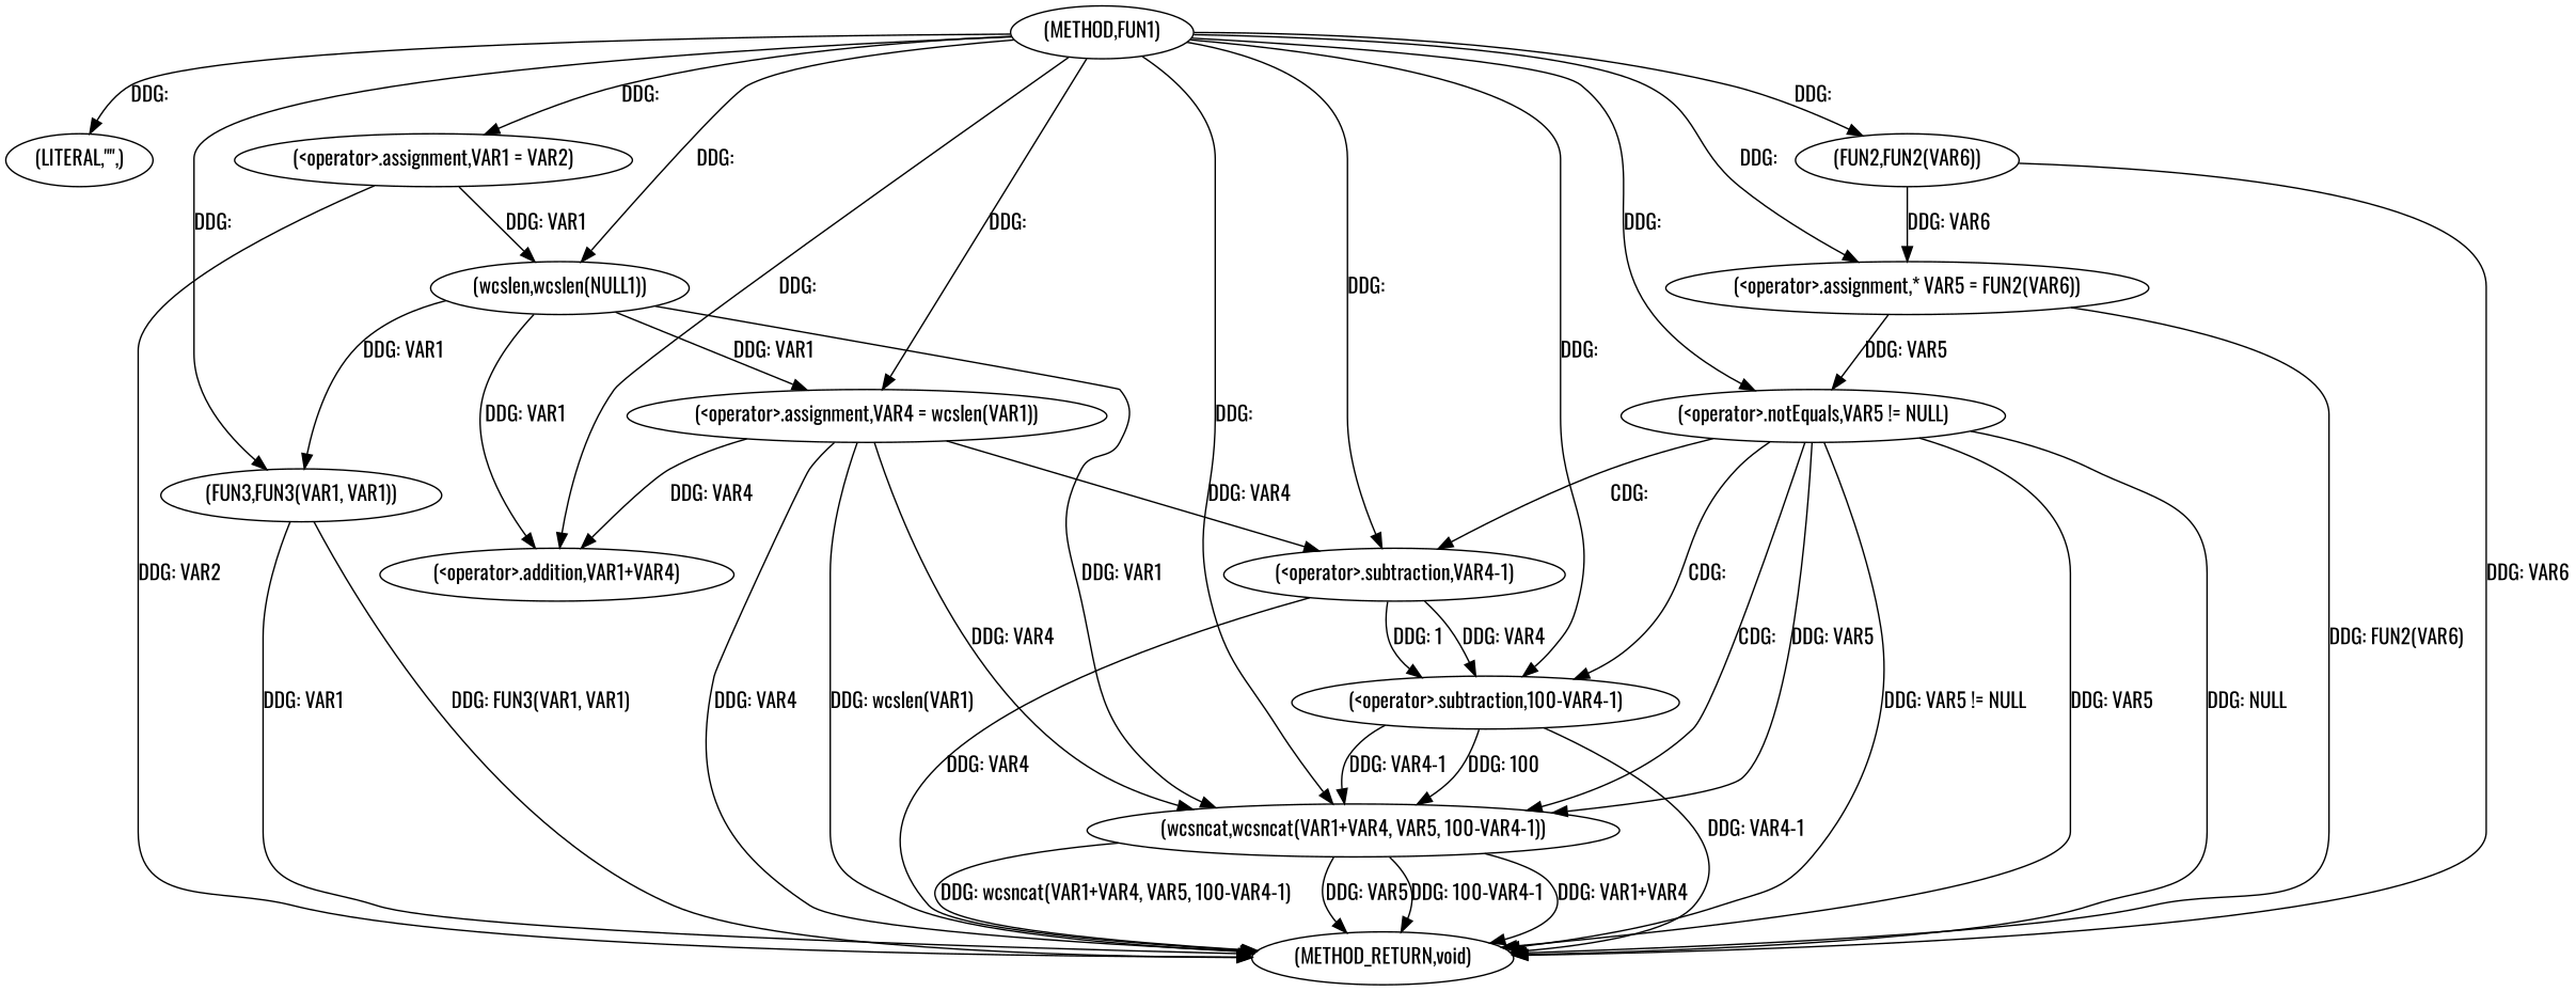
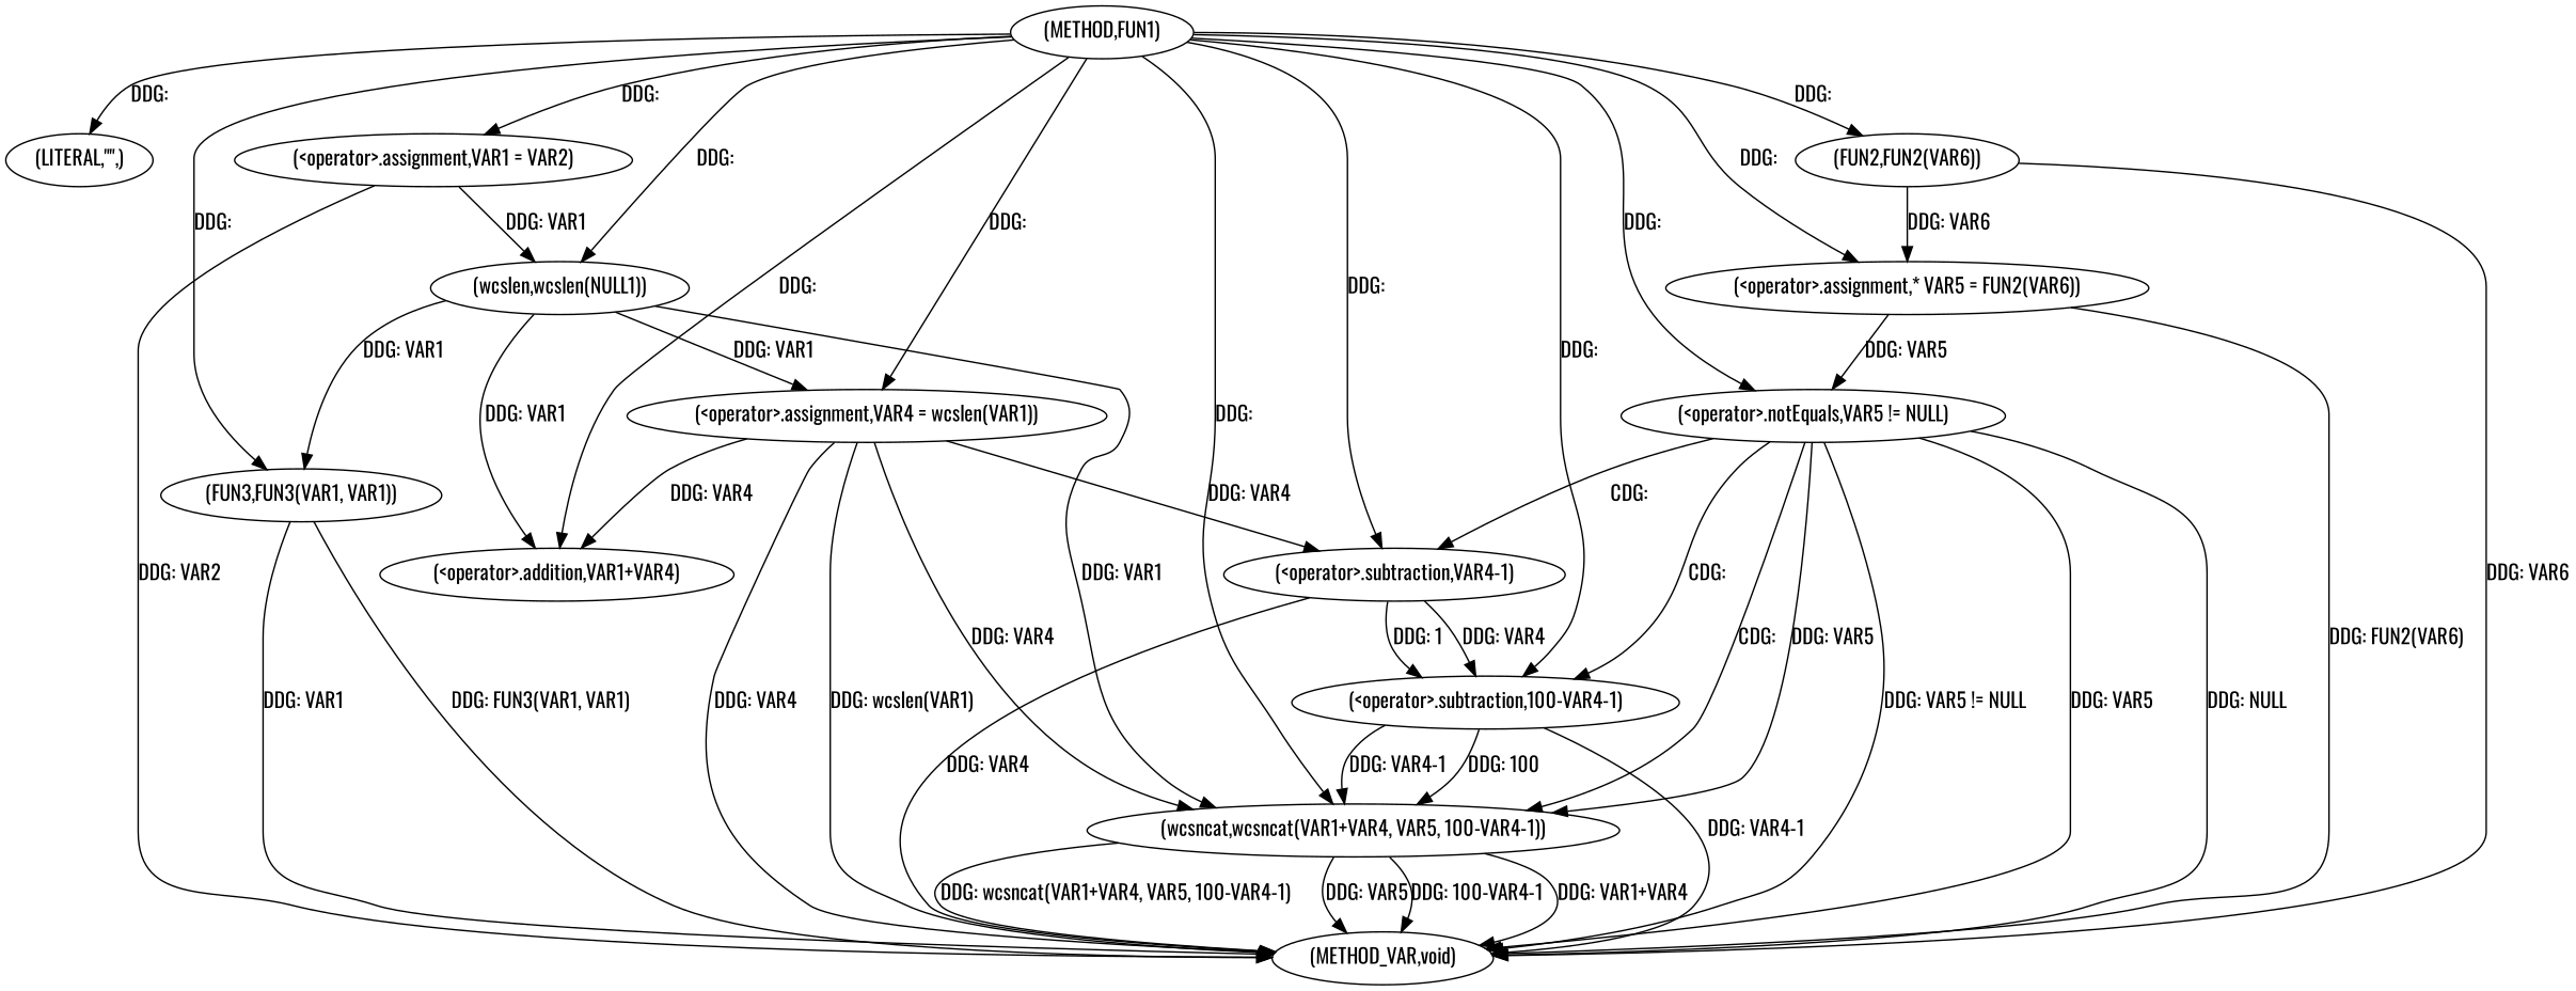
  digraph {
    fontname=Oswald
    node [fontname=Oswald]
    edge [fontname=Oswald]
    n1 [label="(METHOD,FUN1)"]
    n2 [label="(LITERAL,\"\",)"]
    n3 [label="(<operator>.assignment,VAR1 = VAR2)"]
    n4 [label="(<operator>.assignment,VAR4 = wcslen(VAR1))"]
    n5 [label="(wcslen,wcslen(NULL1))"]
    n6 [label="(<operator>.assignment,* VAR5 = FUN2(VAR6))"]
    n7 [label="(FUN2,FUN2(VAR6))"]
    n8 [label="(<operator>.notEquals,VAR5 != NULL)"]
    n9 [label="(wcsncat,wcsncat(VAR1+VAR4, VAR5, 100-VAR4-1))"]
    n10 [label="(<operator>.addition,VAR1+VAR4)"]
    n11 [label="(<operator>.subtraction,100-VAR4-1)"]
    n12 [label="(<operator>.subtraction,VAR4-1)"]
    n13 [label="(FUN3,FUN3(VAR1, VAR1))"]
-   n14 [label="(METHOD_RETURN,void)"]
+   n14 [label="(METHOD_VAR,void)"]
    n1 -> n2 [label="DDG: "]
    n1 -> n3 [label="DDG: "]
    n1 -> n4 [label="DDG: "]
    n1 -> n5 [label="DDG: "]
    n1 -> n6 [label="DDG: "]
    n1 -> n7 [label="DDG: "]
    n1 -> n8 [label="DDG: "]
    n1 -> n9 [label="DDG: "]
    n1 -> n10 [label="DDG: "]
    n1 -> n11 [label="DDG: "]
    n1 -> n12 [label="DDG: "]
    n1 -> n13 [label="DDG: "]
    n3 -> n5 [label="DDG: VAR1"]
    n3 -> n14 [label="DDG: VAR2"]
    n4 -> n9 [label="DDG: VAR4"]
    n4 -> n10 [label="DDG: VAR4"]
    n4 -> n12 [label="DDG: VAR4"]
    n4 -> n14 [label="DDG: VAR4"]
    n4 -> n14 [label="DDG: wcslen(VAR1)"]
    n5 -> n4 [label="DDG: VAR1"]
    n5 -> n9 [label="DDG: VAR1"]
    n5 -> n10 [label="DDG: VAR1"]
    n5 -> n13 [label="DDG: VAR1"]
    n6 -> n8 [label="DDG: VAR5"]
    n6 -> n14 [label="DDG: FUN2(VAR6)"]
    n7 -> n6 [label="DDG: VAR6"]
    n7 -> n14 [label="DDG: VAR6"]
    n8 -> n9 [label="DDG: VAR5"]
    n8 -> n9 [label="CDG: "]
    n8 -> n11 [label="CDG: "]
    n8 -> n12 [label="CDG: "]
    n8 -> n14 [label="DDG: NULL"]
    n8 -> n14 [label="DDG: VAR5 != NULL"]
    n8 -> n14 [label="DDG: VAR5"]
    n9 -> n14 [label="DDG: wcsncat(VAR1+VAR4, VAR5, 100-VAR4-1)"]
    n9 -> n14 [label="DDG: VAR5"]
    n9 -> n14 [label="DDG: 100-VAR4-1"]
    n9 -> n14 [label="DDG: VAR1+VAR4"]
    n11 -> n9 [label="DDG: 100"]
    n11 -> n9 [label="DDG: VAR4-1"]
    n11 -> n14 [label="DDG: VAR4-1"]
    n12 -> n11 [label="DDG: VAR4"]
    n12 -> n11 [label="DDG: 1"]
    n12 -> n14 [label="DDG: VAR4"]
    n13 -> n14 [label="DDG: VAR1"]
    n13 -> n14 [label="DDG: FUN3(VAR1, VAR1)"]
  }
